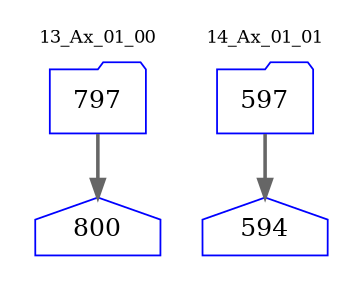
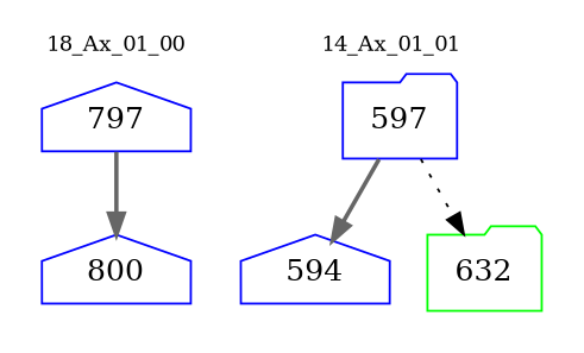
  digraph {
    node [color=blue shape=house]
    edge [color=gray40 style=bold]
-   n1 [label=797 shape=folder]
+   n1 [label=797]
    n2 [label=800]
    n3 [label=597 shape=folder]
    n4 [label=594]
+   n5 [color=green label=632 shape=folder]
    subgraph cluster_1 {
      color=white
      fontsize=10
-     label="13_Ax_01_00"
+     label="18_Ax_01_00"
      n1
      n2
    }
    subgraph cluster_2 {
      color=white
      fontsize=10
      label="14_Ax_01_01"
      n3
      n4
+     n5
    }
    n1 -> n2
    n3 -> n4
+   n3 -> n5 [color=black style=dotted]
  }
